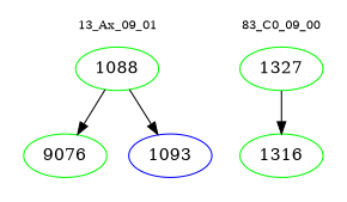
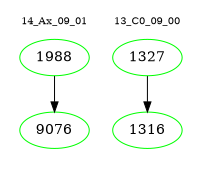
  digraph {
    node [color=green]
    edge [color=black]
-   n1 [label=1088]
+   n1 [label=1988]
    n2 [label=9076]
-   n3 [color=blue label=1093]
    n4 [label=1327]
    n5 [label=1316]
    subgraph cluster_1 {
      color=white
      fontsize=10
-     label="13_Ax_09_01"
+     label="14_Ax_09_01"
      n1
      n2
-     n3
    }
    subgraph cluster_2 {
      color=white
      fontsize=10
-     label="83_C0_09_00"
+     label="13_C0_09_00"
      n4
      n5
    }
    n1 -> n2
-   n1 -> n3
    n4 -> n5
  }
